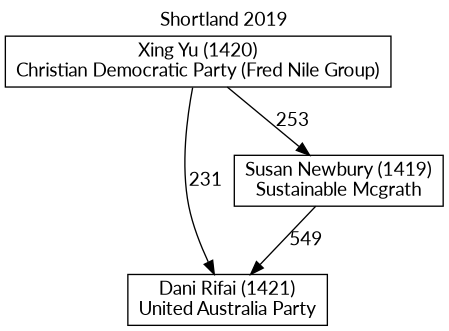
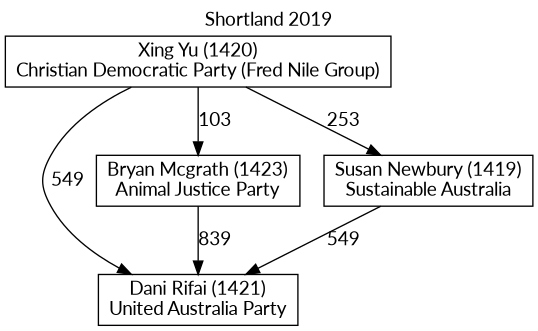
  digraph {
    fontname=Lato
    label="Shortland 2019"
    labelloc=t
    mclimit=10
    node [fontname=Lato shape=box]
    edge [fontname=Lato]
    n1 [label="Dani Rifai (1421)\nUnited Australia Party"]
-   n3 [label="Susan Newbury (1419)\nSustainable Mcgrath"]
+   n2 [label="Bryan Mcgrath (1423)\nAnimal Justice Party"]
+   n3 [label="Susan Newbury (1419)\nSustainable Australia"]
    n4 [label="Xing Yu (1420)\nChristian Democratic Party (Fred Nile Group)"]
+   n2 -> n1 [label=839]
    n3 -> n1 [label=549]
-   n4 -> n1 [label=231]
+   n4 -> n1 [label=549]
+   n4 -> n2 [label=103]
    n4 -> n3 [label=253]
  }
